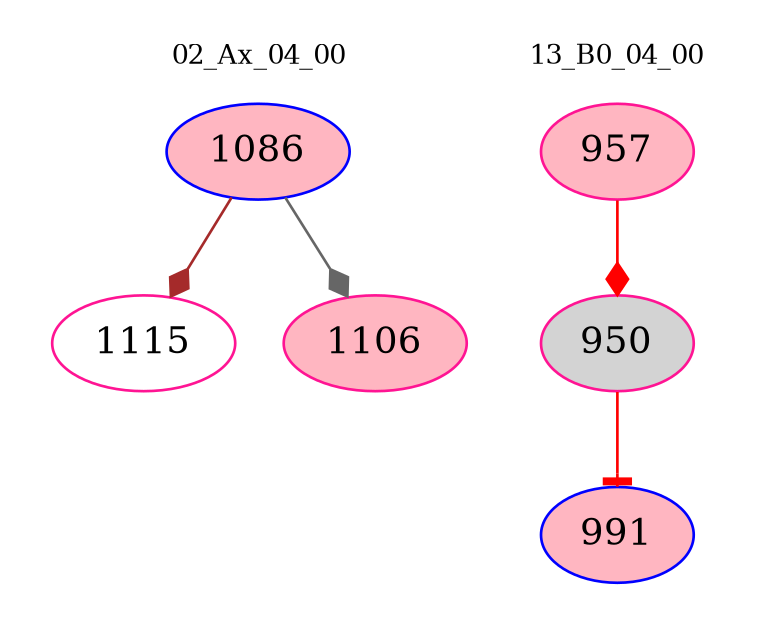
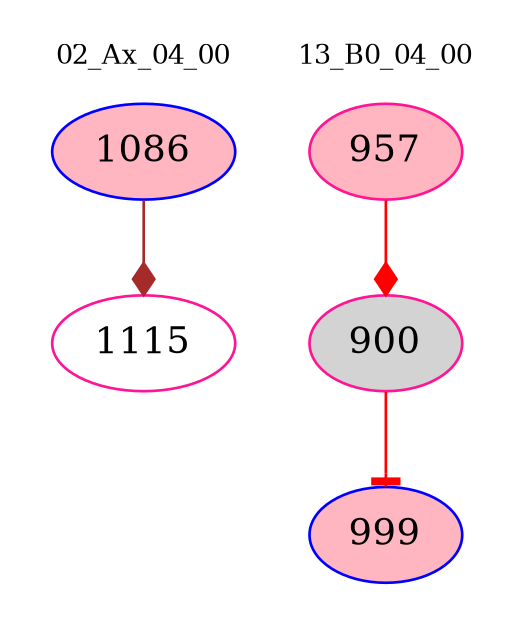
  digraph {
    node [color=deeppink fillcolor=lightpink style=filled]
    edge [arrowhead=diamond color=red]
    n1 [color=blue label=1086]
    n2 [fillcolor=white label=1115]
-   n3 [label=1106]
-   n4 [fillcolor=lightgrey label=950]
+   n4 [fillcolor=lightgrey label=900]
    n5 [label=957]
-   n6 [color=blue label=991]
+   n6 [color=blue label=999]
    subgraph cluster_1 {
      color=white
      fontsize=10
      label="02_Ax_04_00"
      n1
      n2
-     n3
    }
    subgraph cluster_2 {
      color=white
      fontsize=10
      label="13_B0_04_00"
      n4
      n5
      n6
    }
    n1 -> n2 [color=brown]
-   n1 -> n3 [color=gray40]
    n4 -> n6 [arrowhead=tee]
    n5 -> n4
  }
